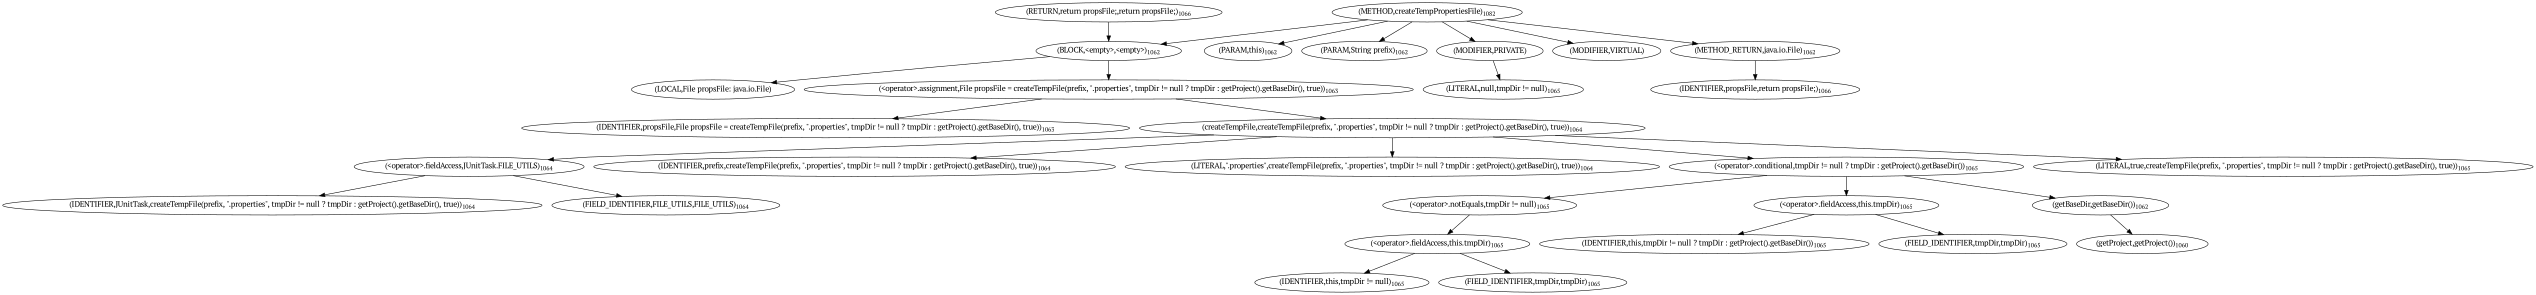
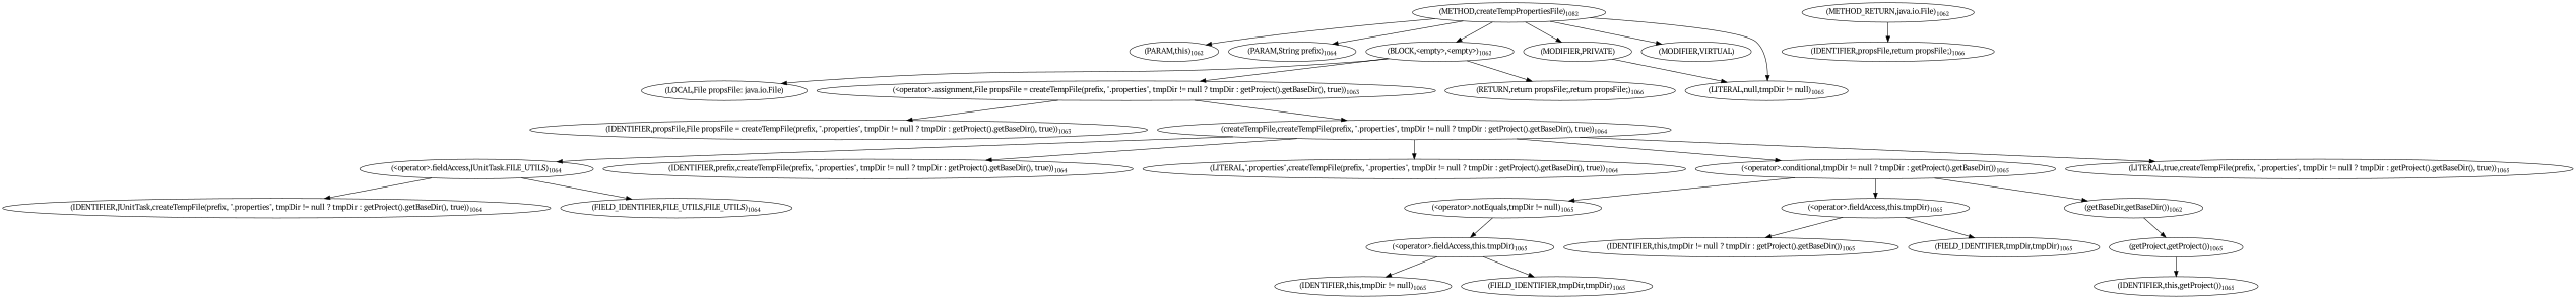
  digraph {
    fontname="PT Serif"
    node [fontname="PT Serif"]
    edge [fontname="PT Serif"]
    n1 [label=<(METHOD,createTempPropertiesFile)<SUB>1082</SUB>>]
    n2 [label=<(PARAM,this)<SUB>1062</SUB>>]
-   n3 [label=<(PARAM,String prefix)<SUB>1062</SUB>>]
+   n3 [label=<(PARAM,String prefix)<SUB>1064</SUB>>]
    n4 [label=<(BLOCK,&lt;empty&gt;,&lt;empty&gt;)<SUB>1062</SUB>>]
    n5 [label=<(MODIFIER,PRIVATE)>]
    n6 [label=<(MODIFIER,VIRTUAL)>]
    n7 [label=<(METHOD_RETURN,java.io.File)<SUB>1062</SUB>>]
    n8 [label=<(LOCAL,File propsFile: java.io.File)>]
    n9 [label=<(&lt;operator&gt;.assignment,File propsFile = createTempFile(prefix, &quot;.properties&quot;, tmpDir != null ? tmpDir : getProject().getBaseDir(), true))<SUB>1063</SUB>>]
    n10 [label=<(RETURN,return propsFile;,return propsFile;)<SUB>1066</SUB>>]
    n11 [label=<(LITERAL,null,tmpDir != null)<SUB>1065</SUB>>]
    n12 [label=<(IDENTIFIER,propsFile,return propsFile;)<SUB>1066</SUB>>]
    n13 [label=<(IDENTIFIER,propsFile,File propsFile = createTempFile(prefix, &quot;.properties&quot;, tmpDir != null ? tmpDir : getProject().getBaseDir(), true))<SUB>1063</SUB>>]
    n14 [label=<(createTempFile,createTempFile(prefix, &quot;.properties&quot;, tmpDir != null ? tmpDir : getProject().getBaseDir(), true))<SUB>1064</SUB>>]
    n15 [label=<(&lt;operator&gt;.fieldAccess,JUnitTask.FILE_UTILS)<SUB>1064</SUB>>]
    n16 [label=<(IDENTIFIER,prefix,createTempFile(prefix, &quot;.properties&quot;, tmpDir != null ? tmpDir : getProject().getBaseDir(), true))<SUB>1064</SUB>>]
    n17 [label=<(LITERAL,&quot;.properties&quot;,createTempFile(prefix, &quot;.properties&quot;, tmpDir != null ? tmpDir : getProject().getBaseDir(), true))<SUB>1064</SUB>>]
    n18 [label=<(&lt;operator&gt;.conditional,tmpDir != null ? tmpDir : getProject().getBaseDir())<SUB>1065</SUB>>]
    n19 [label=<(LITERAL,true,createTempFile(prefix, &quot;.properties&quot;, tmpDir != null ? tmpDir : getProject().getBaseDir(), true))<SUB>1065</SUB>>]
    n20 [label=<(IDENTIFIER,JUnitTask,createTempFile(prefix, &quot;.properties&quot;, tmpDir != null ? tmpDir : getProject().getBaseDir(), true))<SUB>1064</SUB>>]
    n21 [label=<(FIELD_IDENTIFIER,FILE_UTILS,FILE_UTILS)<SUB>1064</SUB>>]
    n22 [label=<(&lt;operator&gt;.notEquals,tmpDir != null)<SUB>1065</SUB>>]
    n23 [label=<(&lt;operator&gt;.fieldAccess,this.tmpDir)<SUB>1065</SUB>>]
    n24 [label=<(getBaseDir,getBaseDir())<SUB>1062</SUB>>]
    n25 [label=<(&lt;operator&gt;.fieldAccess,this.tmpDir)<SUB>1065</SUB>>]
    n26 [label=<(IDENTIFIER,this,tmpDir != null ? tmpDir : getProject().getBaseDir())<SUB>1065</SUB>>]
    n27 [label=<(FIELD_IDENTIFIER,tmpDir,tmpDir)<SUB>1065</SUB>>]
-   n28 [label=<(getProject,getProject())<SUB>1060</SUB>>]
+   n28 [label=<(getProject,getProject())<SUB>1065</SUB>>]
    n29 [label=<(IDENTIFIER,this,tmpDir != null)<SUB>1065</SUB>>]
    n30 [label=<(FIELD_IDENTIFIER,tmpDir,tmpDir)<SUB>1065</SUB>>]
+   n31 [label=<(IDENTIFIER,this,getProject())<SUB>1065</SUB>>]
    n1 -> n2
    n1 -> n3
    n1 -> n4
    n1 -> n5
    n1 -> n6
-   n1 -> n7
+   n1 -> n11
    n4 -> n8
    n4 -> n9
-   n10 -> n4
+   n4 -> n10
    n5 -> n11
    n7 -> n12
    n9 -> n13
    n9 -> n14
    n14 -> n15
    n14 -> n16
    n14 -> n17
    n14 -> n18
    n14 -> n19
    n15 -> n20
    n15 -> n21
    n18 -> n22
    n18 -> n23
    n18 -> n24
    n22 -> n25
    n23 -> n26
    n23 -> n27
    n24 -> n28
    n25 -> n29
    n25 -> n30
+   n28 -> n31
  }
